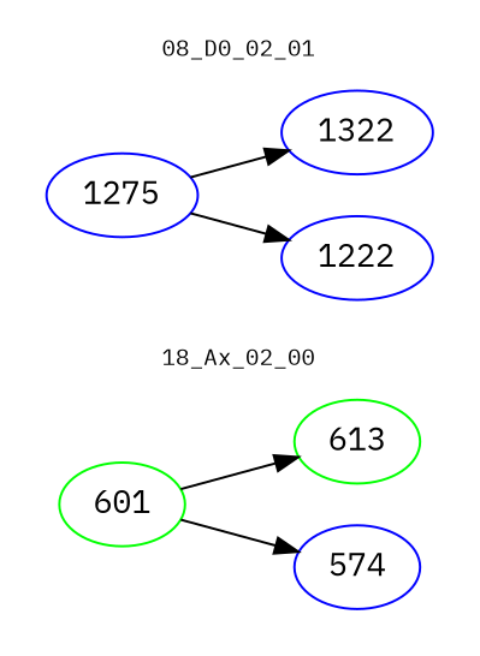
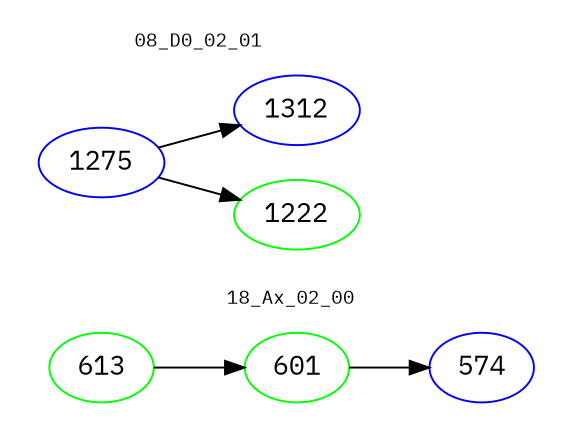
  digraph {
    fontname="IBM Plex Mono"
    rankdir=LR
    node [color=green fontname="IBM Plex Mono"]
    edge [color=black fontname="IBM Plex Mono"]
    n1 [label=601]
    n2 [color=blue label=574]
    n3 [label=613]
    n4 [color=blue label=1275]
-   n5 [color=blue label=1222]
-   n6 [color=blue label=1322]
+   n5 [label=1222]
+   n6 [color=blue label=1312]
    subgraph cluster_1 {
      color=white
      fontsize=10
      label="18_Ax_02_00"
      n1
      n2
      n3
    }
    subgraph cluster_2 {
      color=white
      fontsize=10
      label="08_D0_02_01"
      n4
      n5
      n6
    }
    n1 -> n2
-   n1 -> n3
+   n3 -> n1
    n4 -> n5
    n4 -> n6
  }
